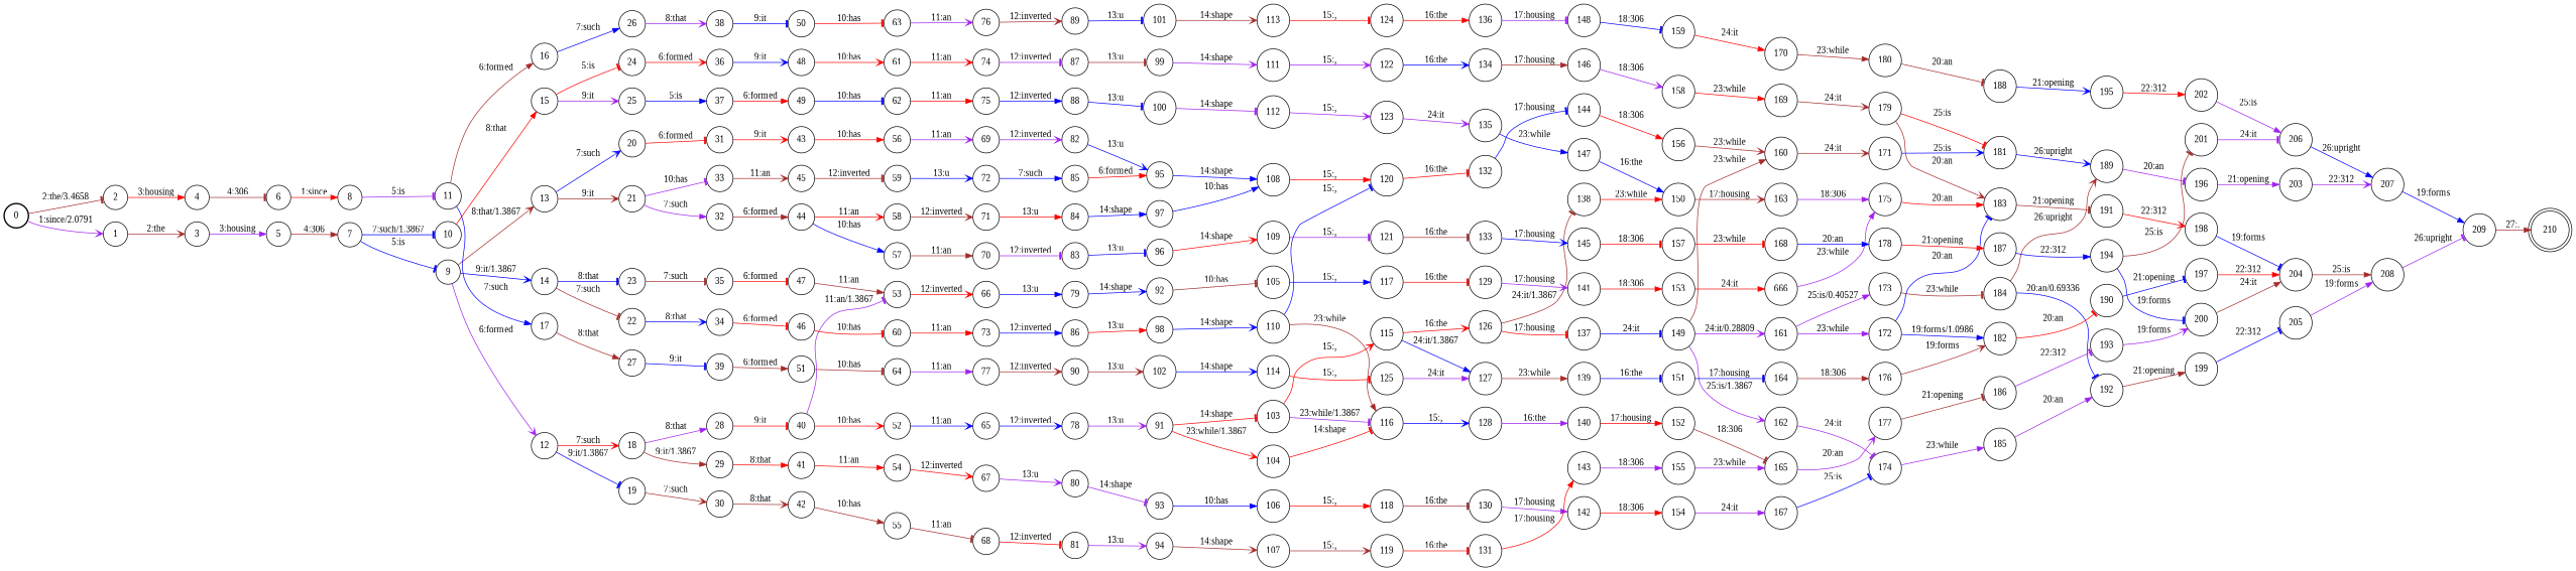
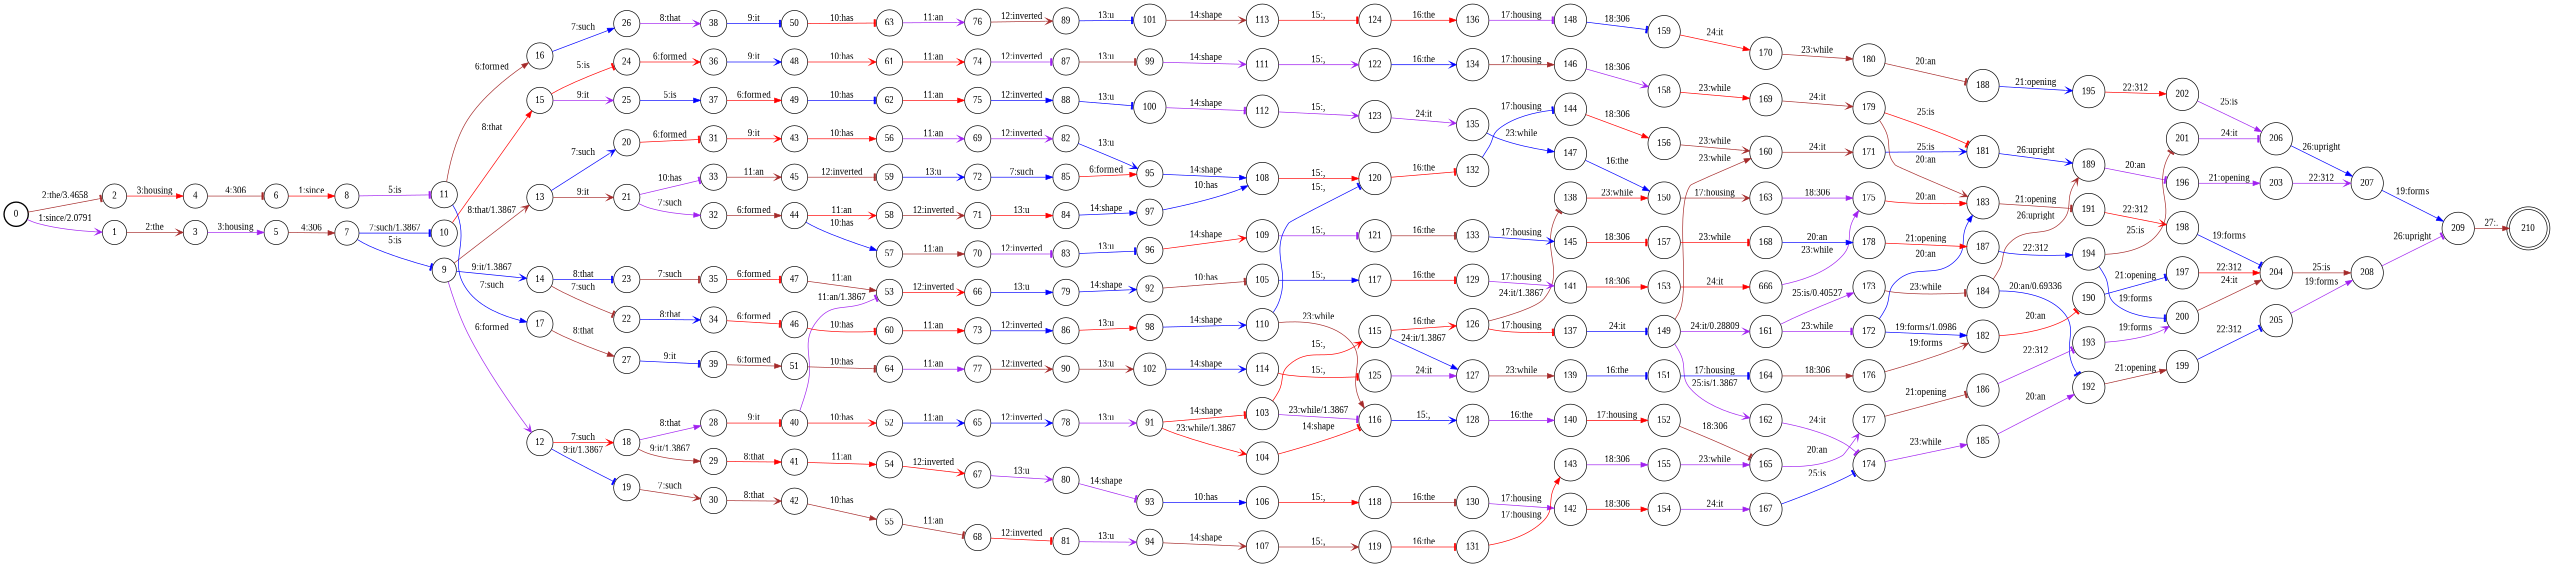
  digraph {
    fontname="Liberation Serif"
    nodesep=0.25
    rankdir=LR
    ranksep=0.4
    node [fontname="Liberation Serif" fontsize=14 shape=circle style=solid]
    edge [arrowhead=normal color=red fontname="Liberation Serif" fontsize=14]
    n1 [label=0 style=bold]
    n2 [label=1]
    n3 [label=2]
    n4 [label=3]
    n5 [label=4]
    n6 [label=5]
    n7 [label=6]
    n8 [label=7]
    n9 [label=8]
    n10 [label=9]
    n11 [label=10]
    n12 [label=11]
    n13 [label=12]
    n14 [label=13]
    n15 [label=14]
    n16 [label=15]
    n17 [label=16]
    n18 [label=17]
    n19 [label=18]
    n20 [label=19]
    n21 [label=20]
    n22 [label=21]
    n23 [label=22]
    n24 [label=23]
    n25 [label=24]
    n26 [label=25]
    n27 [label=26]
    n28 [label=27]
    n29 [label=28]
    n30 [label=29]
    n31 [label=30]
    n32 [label=31]
    n33 [label=32]
    n34 [label=33]
    n35 [label=34]
    n36 [label=35]
    n37 [label=36]
    n38 [label=37]
    n39 [label=38]
    n40 [label=39]
    n41 [label=40]
    n42 [label=41]
    n43 [label=42]
    n44 [label=43]
    n45 [label=44]
    n46 [label=45]
    n47 [label=46]
    n48 [label=47]
    n49 [label=48]
    n50 [label=49]
    n51 [label=50]
    n52 [label=51]
    n53 [label=52]
    n54 [label=53]
    n55 [label=54]
    n56 [label=55]
    n57 [label=56]
    n58 [label=57]
    n59 [label=58]
    n60 [label=59]
    n61 [label=60]
    n62 [label=61]
    n63 [label=62]
    n64 [label=63]
    n65 [label=64]
    n66 [label=65]
    n67 [label=66]
    n68 [label=67]
    n69 [label=68]
    n70 [label=69]
    n71 [label=70]
    n72 [label=71]
    n73 [label=72]
    n74 [label=73]
    n75 [label=74]
    n76 [label=75]
    n77 [label=76]
    n78 [label=77]
    n79 [label=78]
    n80 [label=79]
    n81 [label=80]
    n82 [label=81]
    n83 [label=82]
    n84 [label=83]
    n85 [label=84]
    n86 [label=85]
    n87 [label=86]
    n88 [label=87]
    n89 [label=88]
    n90 [label=89]
    n91 [label=90]
    n92 [label=91]
    n93 [label=92]
    n94 [label=93]
    n95 [label=94]
    n96 [label=95]
    n97 [label=96]
    n98 [label=97]
    n99 [label=98]
    n100 [label=99]
    n101 [label=100]
    n102 [label=101]
    n103 [label=102]
    n104 [label=103]
    n105 [label=104]
    n106 [label=105]
    n107 [label=106]
    n108 [label=107]
    n109 [label=108]
    n110 [label=109]
    n111 [label=110]
    n112 [label=111]
    n113 [label=112]
    n114 [label=113]
    n115 [label=114]
    n116 [label=115]
    n117 [label=116]
    n118 [label=117]
    n119 [label=118]
    n120 [label=119]
    n121 [label=120]
    n122 [label=121]
    n123 [label=122]
    n124 [label=123]
    n125 [label=124]
    n126 [label=125]
    n127 [label=126]
    n128 [label=127]
    n129 [label=128]
    n130 [label=129]
    n131 [label=130]
    n132 [label=131]
    n133 [label=132]
    n134 [label=133]
    n135 [label=134]
    n136 [label=135]
    n137 [label=136]
    n138 [label=137]
    n139 [label=138]
    n140 [label=139]
    n141 [label=140]
    n142 [label=141]
    n143 [label=142]
    n144 [label=143]
    n145 [label=144]
    n146 [label=145]
    n147 [label=146]
    n148 [label=147]
    n149 [label=148]
    n150 [label=149]
    n151 [label=150]
    n152 [label=151]
    n153 [label=152]
    n154 [label=153]
    n155 [label=154]
    n156 [label=155]
    n157 [label=156]
    n158 [label=157]
    n159 [label=158]
    n160 [label=159]
    n161 [label=162]
    n162 [label=161]
    n163 [label=160]
    n164 [label=163]
    n165 [label=164]
    n166 [label=165]
    n167 [label=666]
    n168 [label=167]
    n169 [label=168]
    n170 [label=169]
    n171 [label=170]
    n172 [label=174]
    n173 [label=173]
    n174 [label=172]
    n175 [label=171]
    n176 [label=175]
    n177 [label=176]
    n178 [label=177]
    n179 [label=178]
    n180 [label=179]
    n181 [label=180]
    n182 [label=185]
    n183 [label=184]
    n184 [label=183]
    n185 [label=182]
    n186 [label=181]
    n187 [label=186]
    n188 [label=187]
    n189 [label=188]
    n190 [label=189]
    n191 [label=192]
    n192 [label=191]
    n193 [label=190]
    n194 [label=193]
    n195 [label=194]
    n196 [label=195]
    n197 [label=196]
    n198 [label=198]
    n199 [label=197]
    n200 [label=199]
    n201 [label=200]
    n202 [label=201]
    n203 [label=202]
    n204 [label=203]
    n205 [label=204]
    n206 [label=205]
    n207 [label=206]
    n208 [label=207]
    n209 [label=208]
    n210 [label=209]
    n211 [label=210 shape=doublecircle]
    n1 -> n2 [arrowhead=vee color=purple label="1:since/2.0791"]
    n1 -> n3 [arrowhead=tee color=brown label="2:the/3.4658"]
    n2 -> n4 [arrowhead=vee color=brown label="2:the"]
    n3 -> n5 [label="3:housing"]
    n4 -> n6 [color=purple label="3:housing"]
    n5 -> n7 [arrowhead=tee color=brown label="4:306"]
    n6 -> n8 [color=brown label="4:306"]
    n7 -> n9 [label="1:since"]
    n8 -> n10 [arrowhead=tee color=blue label="5:is"]
    n8 -> n11 [arrowhead=tee color=blue label="7:such/1.3867"]
    n9 -> n12 [arrowhead=tee color=purple label="5:is"]
    n10 -> n13 [arrowhead=vee color=purple label="6:formed"]
    n10 -> n14 [arrowhead=vee color=brown label="8:that/1.3867"]
    n10 -> n15 [arrowhead=vee color=blue label="9:it/1.3867"]
    n11 -> n16 [label="8:that"]
    n12 -> n17 [color=brown label="6:formed"]
    n12 -> n18 [color=blue label="7:such"]
    n13 -> n19 [arrowhead=vee label="7:such"]
    n13 -> n20 [arrowhead=tee color=blue label="9:it/1.3867"]
    n14 -> n21 [arrowhead=vee color=blue label="7:such"]
    n14 -> n22 [arrowhead=vee color=brown label="9:it"]
    n15 -> n23 [arrowhead=tee color=brown label="7:such"]
    n15 -> n24 [arrowhead=tee color=blue label="8:that"]
    n16 -> n25 [arrowhead=tee label="5:is"]
    n16 -> n26 [arrowhead=vee color=purple label="9:it"]
    n17 -> n27 [color=blue label="7:such"]
    n18 -> n28 [color=brown label="8:that"]
    n19 -> n29 [color=purple label="8:that"]
    n19 -> n30 [color=brown label="9:it/1.3867"]
    n20 -> n31 [arrowhead=vee color=brown label="7:such"]
    n21 -> n32 [arrowhead=tee label="6:formed"]
    n22 -> n33 [color=purple label="7:such"]
    n22 -> n34 [arrowhead=tee color=purple label="10:has"]
    n23 -> n35 [arrowhead=vee color=blue label="8:that"]
    n24 -> n36 [arrowhead=tee color=brown label="7:such"]
    n25 -> n37 [arrowhead=vee label="6:formed"]
    n26 -> n38 [color=blue label="5:is"]
    n27 -> n39 [arrowhead=vee color=purple label="8:that"]
    n28 -> n40 [arrowhead=tee color=blue label="9:it"]
    n29 -> n41 [arrowhead=tee label="9:it"]
    n30 -> n42 [label="8:that"]
    n31 -> n43 [arrowhead=vee color=brown label="8:that"]
    n32 -> n44 [arrowhead=vee label="9:it"]
    n33 -> n45 [color=brown label="6:formed"]
    n34 -> n46 [arrowhead=vee color=brown label="11:an"]
    n35 -> n47 [arrowhead=tee label="6:formed"]
    n36 -> n48 [arrowhead=tee label="6:formed"]
    n37 -> n49 [arrowhead=vee color=blue label="9:it"]
    n38 -> n50 [label="6:formed"]
    n39 -> n51 [arrowhead=tee color=blue label="9:it"]
    n40 -> n52 [color=brown label="6:formed"]
    n41 -> n53 [arrowhead=vee label="10:has"]
    n41 -> n54 [arrowhead=tee color=purple label="11:an/1.3867"]
    n42 -> n55 [label="11:an"]
    n43 -> n56 [color=brown label="10:has"]
    n44 -> n57 [label="10:has"]
    n45 -> n58 [color=blue label="10:has"]
    n45 -> n59 [arrowhead=vee label="11:an"]
    n46 -> n60 [arrowhead=tee color=brown label="12:inverted"]
    n47 -> n61 [arrowhead=tee label="10:has"]
    n48 -> n54 [color=brown label="11:an"]
    n49 -> n62 [arrowhead=vee label="10:has"]
    n50 -> n63 [arrowhead=tee color=blue label="10:has"]
    n51 -> n64 [arrowhead=tee label="10:has"]
    n52 -> n65 [arrowhead=tee color=brown label="10:has"]
    n53 -> n66 [arrowhead=vee color=blue label="11:an"]
    n54 -> n67 [arrowhead=vee label="12:inverted"]
    n55 -> n68 [arrowhead=vee label="12:inverted"]
    n56 -> n69 [arrowhead=tee color=brown label="11:an"]
    n57 -> n70 [arrowhead=vee color=purple label="11:an"]
    n58 -> n71 [color=brown label="11:an"]
    n59 -> n72 [arrowhead=vee color=brown label="12:inverted"]
    n60 -> n73 [arrowhead=vee color=blue label="13:u"]
    n61 -> n74 [label="11:an"]
    n62 -> n75 [arrowhead=vee label="11:an"]
    n63 -> n76 [label="11:an"]
    n64 -> n77 [arrowhead=vee color=purple label="11:an"]
    n65 -> n78 [color=purple label="11:an"]
    n66 -> n79 [arrowhead=vee color=blue label="12:inverted"]
    n67 -> n80 [color=blue label="13:u"]
    n68 -> n81 [arrowhead=vee color=purple label="13:u"]
    n69 -> n82 [arrowhead=tee label="12:inverted"]
    n70 -> n83 [arrowhead=vee color=purple label="12:inverted"]
    n71 -> n84 [arrowhead=tee color=purple label="12:inverted"]
    n72 -> n85 [label="13:u"]
    n73 -> n86 [color=blue label="7:such"]
    n74 -> n87 [color=blue label="12:inverted"]
    n75 -> n88 [arrowhead=tee color=purple label="12:inverted"]
    n76 -> n89 [color=blue label="12:inverted"]
    n77 -> n90 [arrowhead=vee color=brown label="12:inverted"]
    n78 -> n91 [arrowhead=vee color=brown label="12:inverted"]
    n79 -> n92 [arrowhead=vee color=purple label="13:u"]
    n80 -> n93 [arrowhead=vee color=blue label="14:shape"]
    n81 -> n94 [arrowhead=tee color=purple label="14:shape"]
    n82 -> n95 [arrowhead=vee color=purple label="13:u"]
    n83 -> n96 [arrowhead=vee color=blue label="13:u"]
    n84 -> n97 [arrowhead=tee color=blue label="13:u"]
    n85 -> n98 [color=blue label="14:shape"]
    n86 -> n96 [label="6:formed"]
    n87 -> n99 [label="13:u"]
    n88 -> n100 [arrowhead=tee color=brown label="13:u"]
    n89 -> n101 [arrowhead=tee color=blue label="13:u"]
    n90 -> n102 [arrowhead=tee color=blue label="13:u"]
    n91 -> n103 [arrowhead=vee color=brown label="13:u"]
    n92 -> n104 [arrowhead=tee label="14:shape"]
    n92 -> n105 [arrowhead=vee label="23:while/1.3867"]
    n93 -> n106 [arrowhead=tee color=brown label="10:has"]
    n94 -> n107 [color=blue label="10:has"]
    n95 -> n108 [arrowhead=vee color=brown label="14:shape"]
    n96 -> n109 [color=blue label="14:shape"]
    n97 -> n110 [arrowhead=vee label="14:shape"]
    n98 -> n109 [color=blue label="10:has"]
    n99 -> n111 [arrowhead=vee color=blue label="14:shape"]
    n100 -> n112 [arrowhead=vee color=purple label="14:shape"]
    n101 -> n113 [arrowhead=tee color=purple label="14:shape"]
    n102 -> n114 [arrowhead=vee color=brown label="14:shape"]
    n103 -> n115 [arrowhead=vee color=blue label="14:shape"]
    n104 -> n116 [arrowhead=vee label="15:,"]
    n104 -> n117 [arrowhead=tee color=purple label="23:while/1.3867"]
    n105 -> n117 [arrowhead=tee label="14:shape"]
    n106 -> n118 [color=blue label="15:,"]
    n107 -> n119 [label="15:,"]
    n108 -> n120 [arrowhead=vee color=brown label="15:,"]
    n109 -> n121 [label="15:,"]
    n110 -> n122 [arrowhead=tee color=purple label="15:,"]
    n111 -> n117 [color=brown label="23:while"]
    n111 -> n121 [arrowhead=tee color=blue label="15:,"]
    n112 -> n123 [arrowhead=vee color=purple label="15:,"]
    n113 -> n124 [arrowhead=vee color=purple label="15:,"]
    n114 -> n125 [arrowhead=tee label="15:,"]
    n115 -> n126 [arrowhead=tee label="15:,"]
    n116 -> n127 [arrowhead=vee label="16:the"]
    n116 -> n128 [color=blue label="24:it/1.3867"]
    n117 -> n129 [arrowhead=vee color=blue label="15:,"]
    n118 -> n130 [arrowhead=tee label="16:the"]
    n119 -> n131 [arrowhead=tee color=brown label="16:the"]
    n120 -> n132 [arrowhead=tee label="16:the"]
    n121 -> n133 [arrowhead=tee label="16:the"]
    n122 -> n134 [arrowhead=tee color=brown label="16:the"]
    n123 -> n135 [arrowhead=vee color=blue label="16:the"]
    n124 -> n136 [arrowhead=vee color=purple label="24:it"]
    n125 -> n137 [label="16:the"]
    n126 -> n128 [color=purple label="24:it"]
    n127 -> n138 [arrowhead=tee label="17:housing"]
    n127 -> n139 [arrowhead=tee color=brown label="24:it/1.3867"]
    n128 -> n140 [color=brown label="23:while"]
    n129 -> n141 [color=purple label="16:the"]
    n130 -> n142 [arrowhead=vee color=purple label="17:housing"]
    n131 -> n143 [color=purple label="17:housing"]
    n132 -> n144 [label="17:housing"]
    n133 -> n145 [arrowhead=tee color=blue label="17:housing"]
    n134 -> n146 [arrowhead=vee color=blue label="17:housing"]
    n135 -> n147 [color=brown label="17:housing"]
    n136 -> n148 [color=blue label="23:while"]
    n137 -> n149 [arrowhead=tee color=purple label="17:housing"]
    n138 -> n150 [arrowhead=tee color=blue label="24:it"]
    n139 -> n151 [label="23:while"]
    n140 -> n152 [arrowhead=tee color=blue label="16:the"]
    n141 -> n153 [label="17:housing"]
    n142 -> n154 [label="18:306"]
    n143 -> n155 [label="18:306"]
    n144 -> n156 [color=purple label="18:306"]
    n145 -> n157 [label="18:306"]
    n146 -> n158 [arrowhead=tee label="18:306"]
    n147 -> n159 [arrowhead=vee color=purple label="18:306"]
    n148 -> n151 [color=blue label="16:the"]
    n149 -> n160 [arrowhead=tee color=blue label="18:306"]
    n150 -> n161 [arrowhead=vee color=purple label="25:is/1.3867"]
    n150 -> n162 [arrowhead=vee color=purple label="24:it/0.28809"]
    n150 -> n163 [color=brown label="23:while"]
    n151 -> n164 [arrowhead=vee color=brown label="17:housing"]
    n152 -> n165 [arrowhead=tee color=blue label="17:housing"]
    n153 -> n166 [arrowhead=tee color=brown label="18:306"]
    n154 -> n167 [label="24:it"]
    n155 -> n168 [color=purple label="24:it"]
    n156 -> n166 [color=purple label="23:while"]
    n157 -> n163 [arrowhead=vee color=brown label="23:while"]
    n158 -> n169 [arrowhead=tee label="23:while"]
    n159 -> n170 [label="23:while"]
    n160 -> n171 [label="24:it"]
    n161 -> n172 [arrowhead=tee color=purple label="24:it"]
    n162 -> n173 [color=purple label="25:is/0.40527"]
-   n162 -> n174 [color=purple label="23:while"]
+   n162 -> n174 [arrowhead=tee color=purple label="23:while"]
    n163 -> n175 [arrowhead=vee color=brown label="24:it"]
    n164 -> n176 [color=purple label="18:306"]
    n165 -> n177 [color=brown label="18:306"]
    n166 -> n178 [arrowhead=vee color=purple label="20:an"]
    n167 -> n176 [color=purple label="23:while"]
    n168 -> n172 [arrowhead=tee color=blue label="25:is"]
    n169 -> n179 [color=blue label="20:an"]
    n170 -> n180 [arrowhead=vee color=brown label="24:it"]
    n171 -> n181 [color=brown label="23:while"]
    n172 -> n182 [color=purple label="23:while"]
    n173 -> n183 [arrowhead=tee color=brown label="23:while"]
-   n174 -> n184 [arrowhead=tee color=blue label="20:an"]
+   n174 -> n184 [color=blue label="20:an"]
    n174 -> n185 [color=blue label="19:forms/1.0986"]
    n175 -> n186 [arrowhead=vee color=blue label="25:is"]
    n176 -> n184 [label="20:an"]
    n177 -> n185 [arrowhead=vee color=brown label="19:forms"]
    n178 -> n187 [arrowhead=tee color=brown label="21:opening"]
    n179 -> n188 [label="21:opening"]
    n180 -> n184 [arrowhead=vee color=brown label="20:an"]
    n180 -> n186 [arrowhead=tee label="25:is"]
    n181 -> n189 [arrowhead=tee color=brown label="20:an"]
    n182 -> n191 [color=purple label="20:an"]
    n183 -> n190 [arrowhead=vee color=brown label="26:upright"]
    n183 -> n191 [arrowhead=tee color=blue label="20:an/0.69336"]
    n184 -> n192 [arrowhead=tee color=brown label="21:opening"]
    n185 -> n193 [arrowhead=tee label="20:an"]
    n186 -> n190 [arrowhead=vee color=blue label="26:upright"]
    n187 -> n194 [arrowhead=tee color=purple label="22:312"]
    n188 -> n195 [color=blue label="22:312"]
    n189 -> n196 [arrowhead=vee color=blue label="21:opening"]
    n190 -> n197 [arrowhead=tee color=purple label="20:an"]
    n191 -> n200 [color=brown label="21:opening"]
    n192 -> n198 [arrowhead=vee label="22:312"]
    n193 -> n199 [arrowhead=tee color=blue label="21:opening"]
    n194 -> n201 [arrowhead=vee color=purple label="19:forms"]
    n195 -> n201 [arrowhead=tee color=blue label="19:forms"]
    n195 -> n202 [arrowhead=tee color=brown label="25:is"]
    n196 -> n203 [label="22:312"]
    n197 -> n204 [color=purple label="21:opening"]
    n198 -> n205 [arrowhead=tee color=blue label="19:forms"]
    n199 -> n205 [label="22:312"]
    n200 -> n206 [arrowhead=tee color=blue label="22:312"]
    n201 -> n205 [color=brown label="24:it"]
    n202 -> n207 [arrowhead=tee color=purple label="24:it"]
    n203 -> n207 [color=purple label="25:is"]
    n204 -> n208 [arrowhead=vee color=purple label="22:312"]
    n205 -> n209 [color=brown label="25:is"]
    n206 -> n209 [color=purple label="19:forms"]
    n207 -> n208 [color=blue label="26:upright"]
    n208 -> n210 [color=blue label="19:forms"]
    n209 -> n210 [arrowhead=tee color=purple label="26:upright"]
    n210 -> n211 [color=brown label="27:."]
  }
